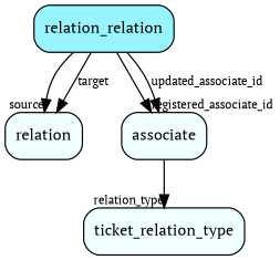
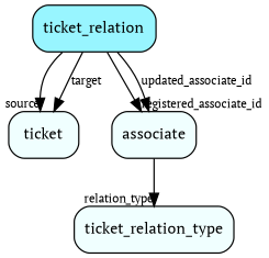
  digraph {
    fontname="PT Serif"
    node [fillcolor=azure1 fontname="PT Serif" fontsize=12 shape=box style="rounded, filled"]
    edge [fontname="PT Serif" fontsize=9]
-   ticket_relation [fillcolor=cadetblue1 label=relation_relation]
-   ticket [label=relation]
+   ticket_relation [fillcolor=cadetblue1]
+   ticket
    associate
    ticket_relation_type
    ticket_relation -> ticket [headlabel=source]
    ticket_relation -> ticket [label=target]
    ticket_relation -> associate [headlabel=registered_associate_id]
    ticket_relation -> associate [label=updated_associate_id]
    associate -> ticket_relation_type [headlabel=relation_type]
  }
